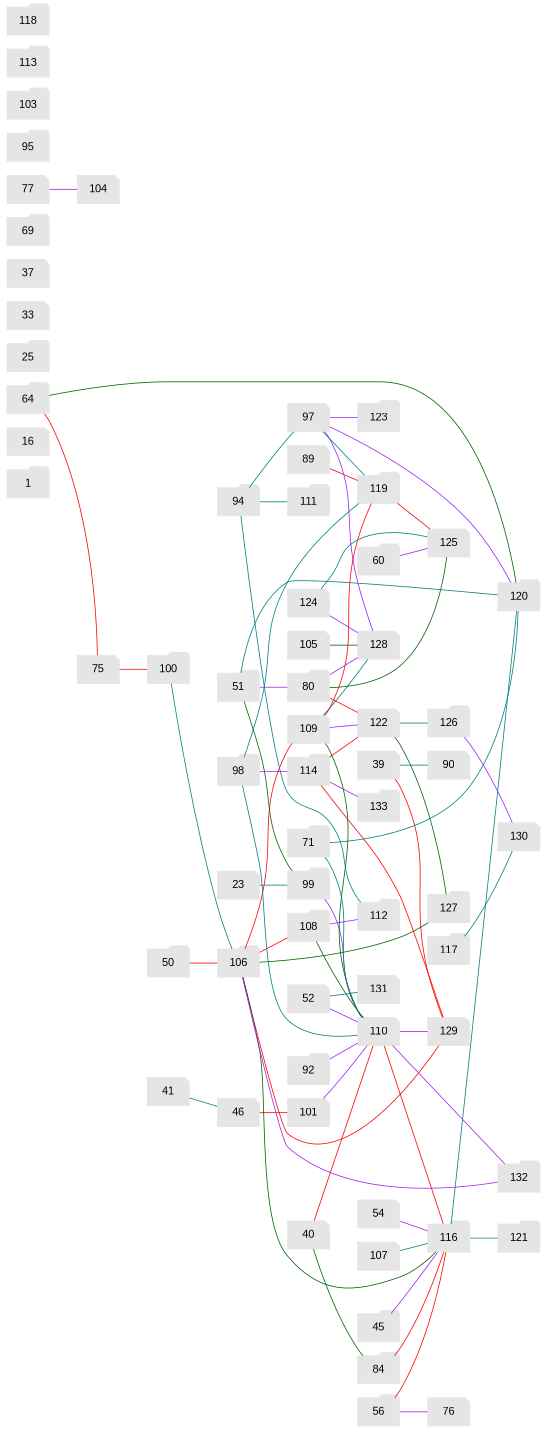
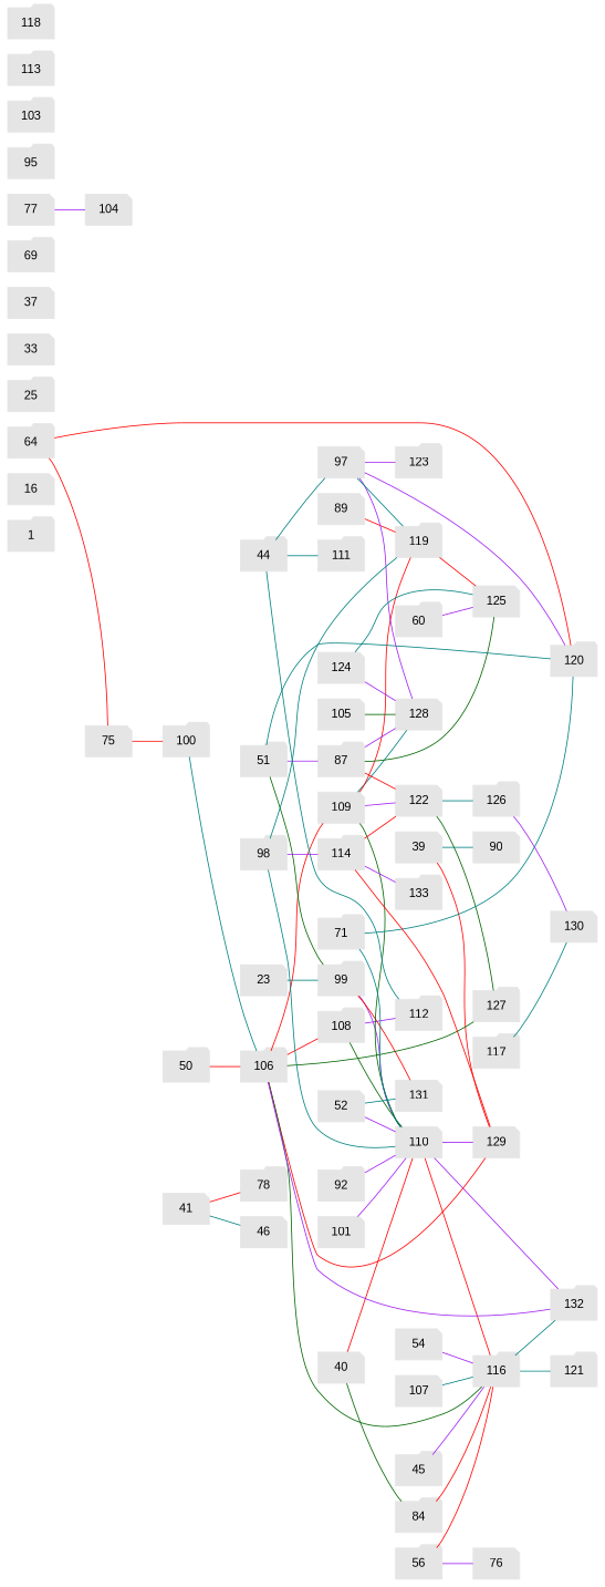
  graph {
    fontname="Liberation Sans"
    rankdir=LR
    node [color=gray90 fontname="Liberation Sans" shape=folder style=filled]
    edge [color=purple fontname="Liberation Sans"]
    1
    16 [shape=note]
    99 [super="+13"]
    110 [shape=note super="+38+11+96"]
    131 [shape=note super="+8+27"]
    23 [shape=note]
    25
    33 [shape=note]
    37 [shape=note]
    39 [shape=note]
    90 [shape=note]
    129 [shape=note super="+28+32+58"]
    40 [shape=note]
    84
    116 [super="+24+72"]
    132
    41 [shape=note]
    46 [shape=note]
+   78
    101 [shape=note]
    120 [super="+115"]
    121
    45
    106 [super="+10+61+87"]
    108 [super="+49"]
    109 [shape=note super="+83"]
    127
    50
-   80 [super="+67"]
+   80 [super="+67" label=87]
    125 [shape=note super="+15"]
    122 [shape=note super="+9"]
    128 [shape=note super="+5+29"]
    51
    52 [shape=note]
    54 [shape=note]
    56
    76 [shape=note]
    60
    64 [super="+6"]
    75 [shape=note super="+34+53"]
    100
    69
    71 [super="+57"]
    77 [shape=note]
    104 [shape=note]
    126
    119 [super="+35+63+36"]
    89 [shape=note]
    92
    97 [shape=note super="+86+65+91+93"]
    123
-   94
+   94 [label=44]
    111
    112 [super="+2+55"]
    95
    98 [super="+73"]
    114
    133
    103
    105 [shape=note]
    107 [shape=note]
    113
    130 [shape=note super="+62+102+88"]
    117
    118
    124 [shape=note super="+4+70"]
    99 -- 110
+   99 -- 131 [color=red]
    110 -- 129 [weight=2]
    110 -- 116 [color=red weight=2]
    110 -- 132
    23 -- 99 [color=teal]
    39 -- 90 [color=teal]
    39 -- 129 [color=red]
    40 -- 110 [color=red]
    40 -- 84 [color=darkgreen]
    84 -- 116 [color=red]
-   116 -- 120 [color=teal]
+   116 -- 132 [color=teal]
    116 -- 121 [color=teal]
    41 -- 46 [color=teal]
-   46 -- 101 [color=red]
+   41 -- 78 [color=red]
    101 -- 110
    45 -- 116
    106 -- 129 [color=red]
    106 -- 116 [color=darkgreen]
    106 -- 132
    106 -- 108 [color=red]
    106 -- 109 [color=red]
    106 -- 127 [color=darkgreen]
    108 -- 110 [color=darkgreen weight=2]
    108 -- 112
    109 -- 110 [color=darkgreen weight=3]
    109 -- 122
    109 -- 128 [color=teal]
    109 -- 119 [color=red]
    50 -- 106 [color=red]
    80 -- 125 [color=darkgreen]
    80 -- 122 [color=red]
    80 -- 128
    122 -- 127 [color=darkgreen]
    122 -- 126 [color=teal]
    51 -- 99 [color=darkgreen weight=2]
    51 -- 120 [color=teal]
    51 -- 80 [weight=2]
    52 -- 110 [weight=2]
    52 -- 131 [color=teal weight=2]
    54 -- 116
    56 -- 116 [color=red]
    56 -- 76
    60 -- 125
-   64 -- 120 [color=darkgreen]
+   64 -- 120 [color=red]
    64 -- 75 [color=red]
    75 -- 100 [color=red]
    100 -- 106 [color=teal]
    71 -- 110 [color=teal weight=2]
    71 -- 120 [color=teal]
    77 -- 104
    126 -- 130
    119 -- 125 [color=red]
    89 -- 119 [color=red]
    92 -- 110
    97 -- 120
    97 -- 128
    97 -- 119 [color=teal]
    97 -- 123
    94 -- 97 [color=teal]
    94 -- 111 [color=teal]
    94 -- 112 [color=teal]
    98 -- 110 [color=teal]
    98 -- 119 [color=teal]
    98 -- 114
    114 -- 129 [color=red]
    114 -- 122 [color=red]
    114 -- 133
    105 -- 128 [color=darkgreen]
    107 -- 116 [color=teal]
    117 -- 130 [color=teal]
    124 -- 125 [color=teal]
    124 -- 128
  }
